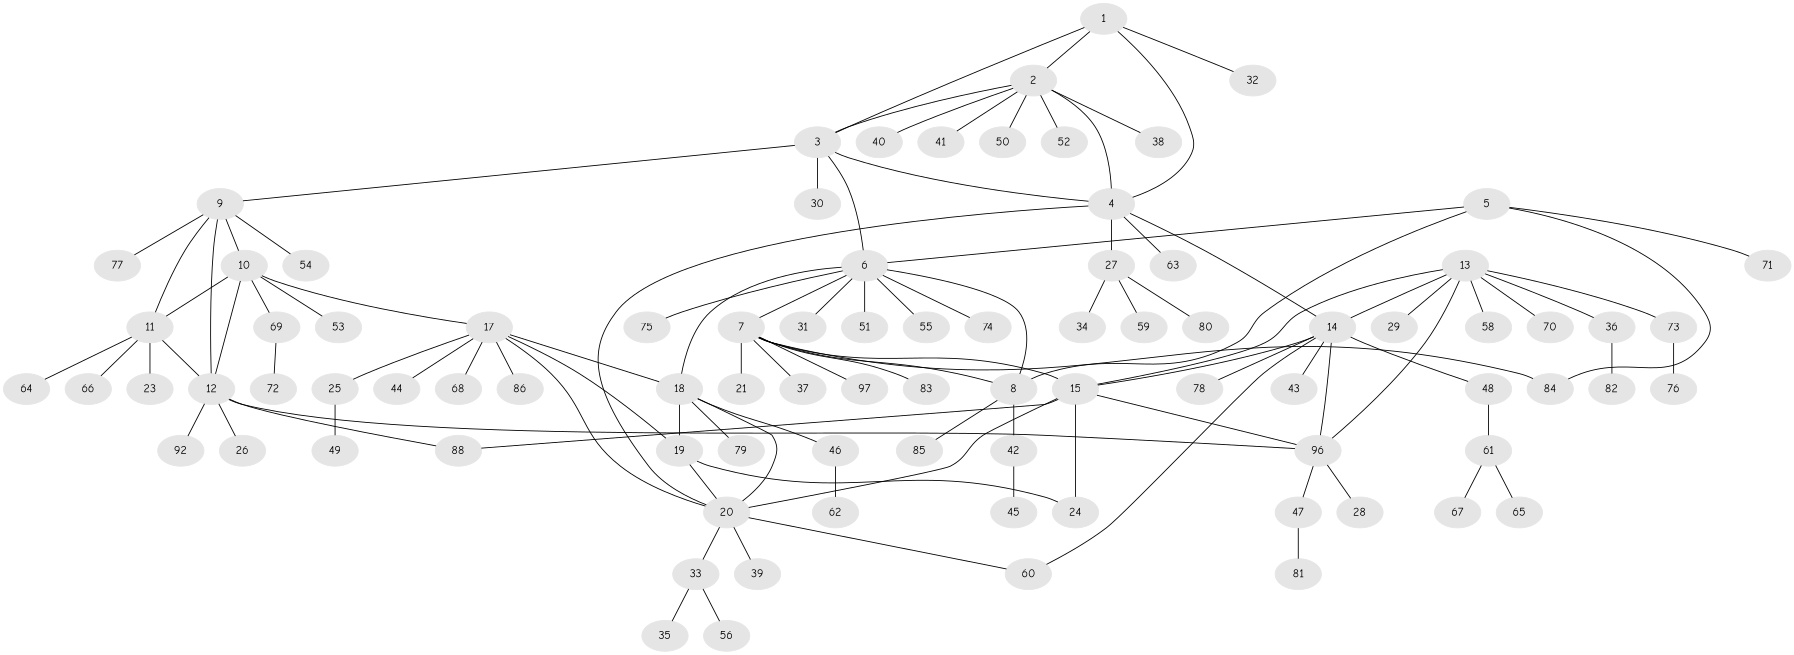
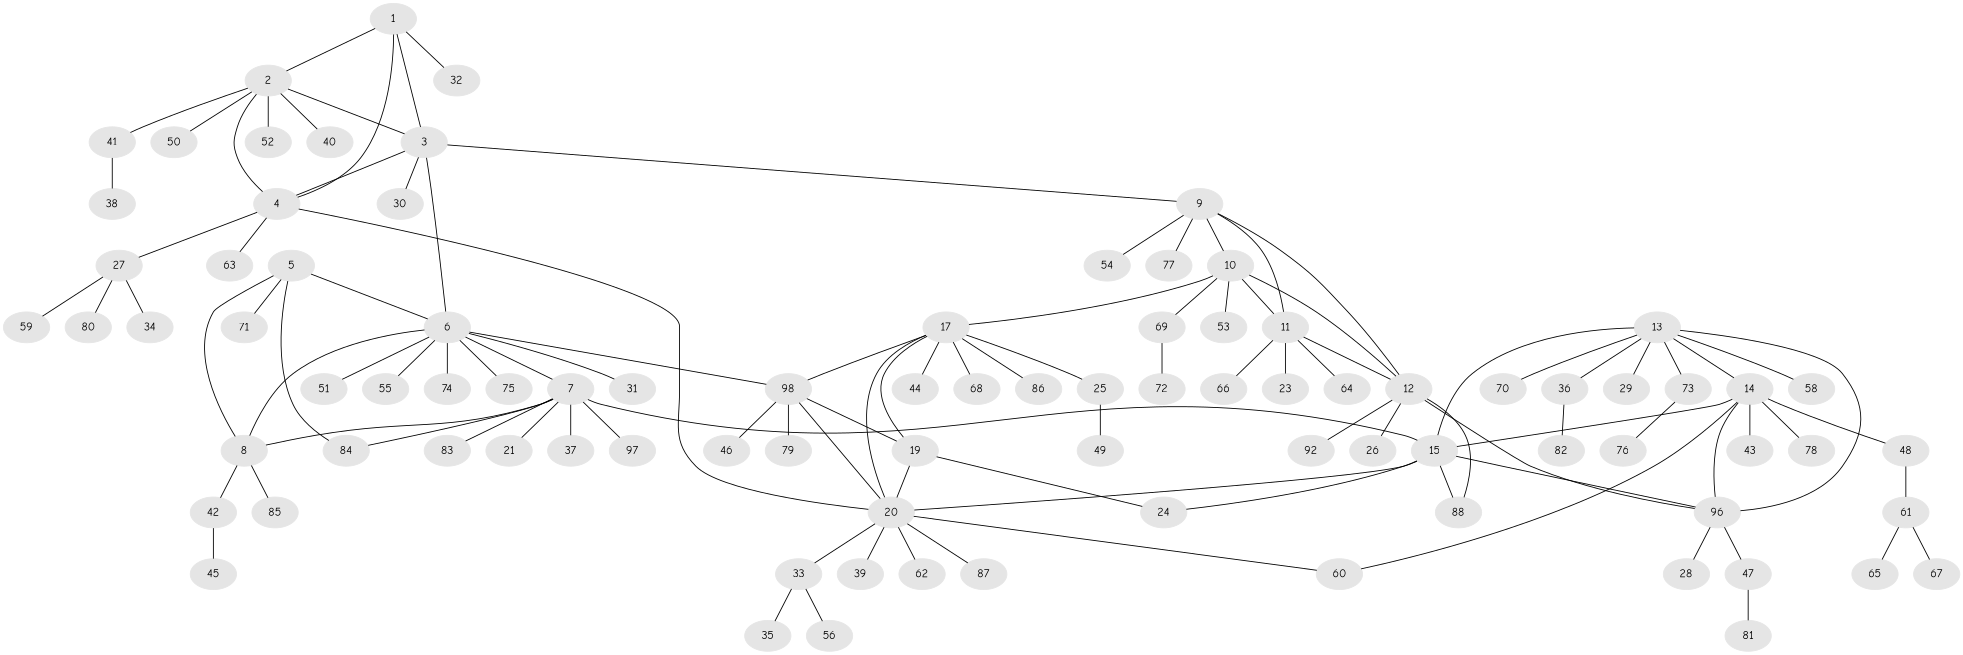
  graph {
    fontname="Comic Neue"
    node [color=gray90 fontname="Comic Neue" style=filled]
    edge [fontname="Comic Neue"]
    1
    2
    3
    4
    32
    38
    40
    41
    50
    52
    6
    9
    30
    14
    20
    27
    63
    7
    8
-   18
+   18 [label=98]
    31
    51
    55
    74
    75
    10
    11
    12
    54
    77
    15
    n32 [label=96]
    43
    48
    60
    78
    33
    39
    62
+   87
    34
    59
    80
    5
    71
    84
    21
    37
    n49 [label=97]
    83
    42
    85
    19
    46
    79
    17
    53
    69
    88
    24
    45
    23
    64
    66
    n65 [label=92]
    26
    25
    44
    68
    86
    72
    28
    47
    13
    29
    36
    58
    70
    73
    82
    76
    61
    81
    49
    35
    56
    65
    67
    1 -- 2
    1 -- 3
    1 -- 4
    1 -- 32
    2 -- 3
    2 -- 4
-   2 -- 38
+   41 -- 38
    2 -- 40
    2 -- 41
    2 -- 50
    2 -- 52
    3 -- 4
    3 -- 6
    3 -- 9
    3 -- 30
-   4 -- 14
    4 -- 20
    4 -- 27
    4 -- 63
    6 -- 7
    6 -- 8
    6 -- 18
    6 -- 31
    6 -- 51
    6 -- 55
    6 -- 74
    6 -- 75
    9 -- 10
    9 -- 11
    9 -- 12
    9 -- 54
    9 -- 77
    14 -- 15
    14 -- n32
    14 -- 43
    14 -- 48
    14 -- 60
    14 -- 78
    20 -- 60
    20 -- 33
    20 -- 39
-   46 -- 62
+   20 -- 62
+   20 -- 87
    27 -- 34
    27 -- 59
    27 -- 80
    7 -- 8
    7 -- 15
    7 -- 84
    7 -- 21
    7 -- 37
    7 -- n49
    7 -- 83
    8 -- 42
    8 -- 85
    18 -- 20
    18 -- 19
    18 -- 46
    18 -- 79
    10 -- 11
    10 -- 12
    10 -- 17
    10 -- 53
    10 -- 69
    11 -- 12
    11 -- 23
    11 -- 64
    11 -- 66
    12 -- n32
    12 -- 88
    12 -- n65
    12 -- 26
    15 -- 20
    15 -- n32
    15 -- 88
    15 -- 24
    n32 -- 28
    n32 -- 47
    48 -- 61
    33 -- 35
    33 -- 56
    5 -- 6
    5 -- 8
    5 -- 71
    5 -- 84
    42 -- 45
    19 -- 20
    19 -- 24
    17 -- 20
    17 -- 18
    17 -- 19
    17 -- 25
    17 -- 44
    17 -- 68
    17 -- 86
    69 -- 72
    25 -- 49
    47 -- 81
    13 -- 14
    13 -- 15
    13 -- n32
    13 -- 29
    13 -- 36
    13 -- 58
    13 -- 70
    13 -- 73
    36 -- 82
    73 -- 76
    61 -- 65
    61 -- 67
  }
